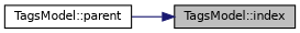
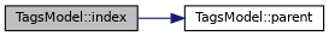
  digraph {
    rankdir=LR
    node [color=black fontname=Helvetica fontsize=10 shape=record style=filled]
    n1 [fillcolor=grey75 fontcolor=black height=0.2 label="TagsModel::index" width=0.4]
    n2 [fillcolor=white height=0.2 label="TagsModel::parent" width=0.4]
-   n2 -> n1 [color=midnightblue fontname=Helvetica fontsize=10 labelfontname=Helvetica labelfontsize=10 style=solid]
+   n1 -> n2 [color=midnightblue fontname=Helvetica fontsize=10 labelfontname=Helvetica labelfontsize=10 style=solid]
  }
